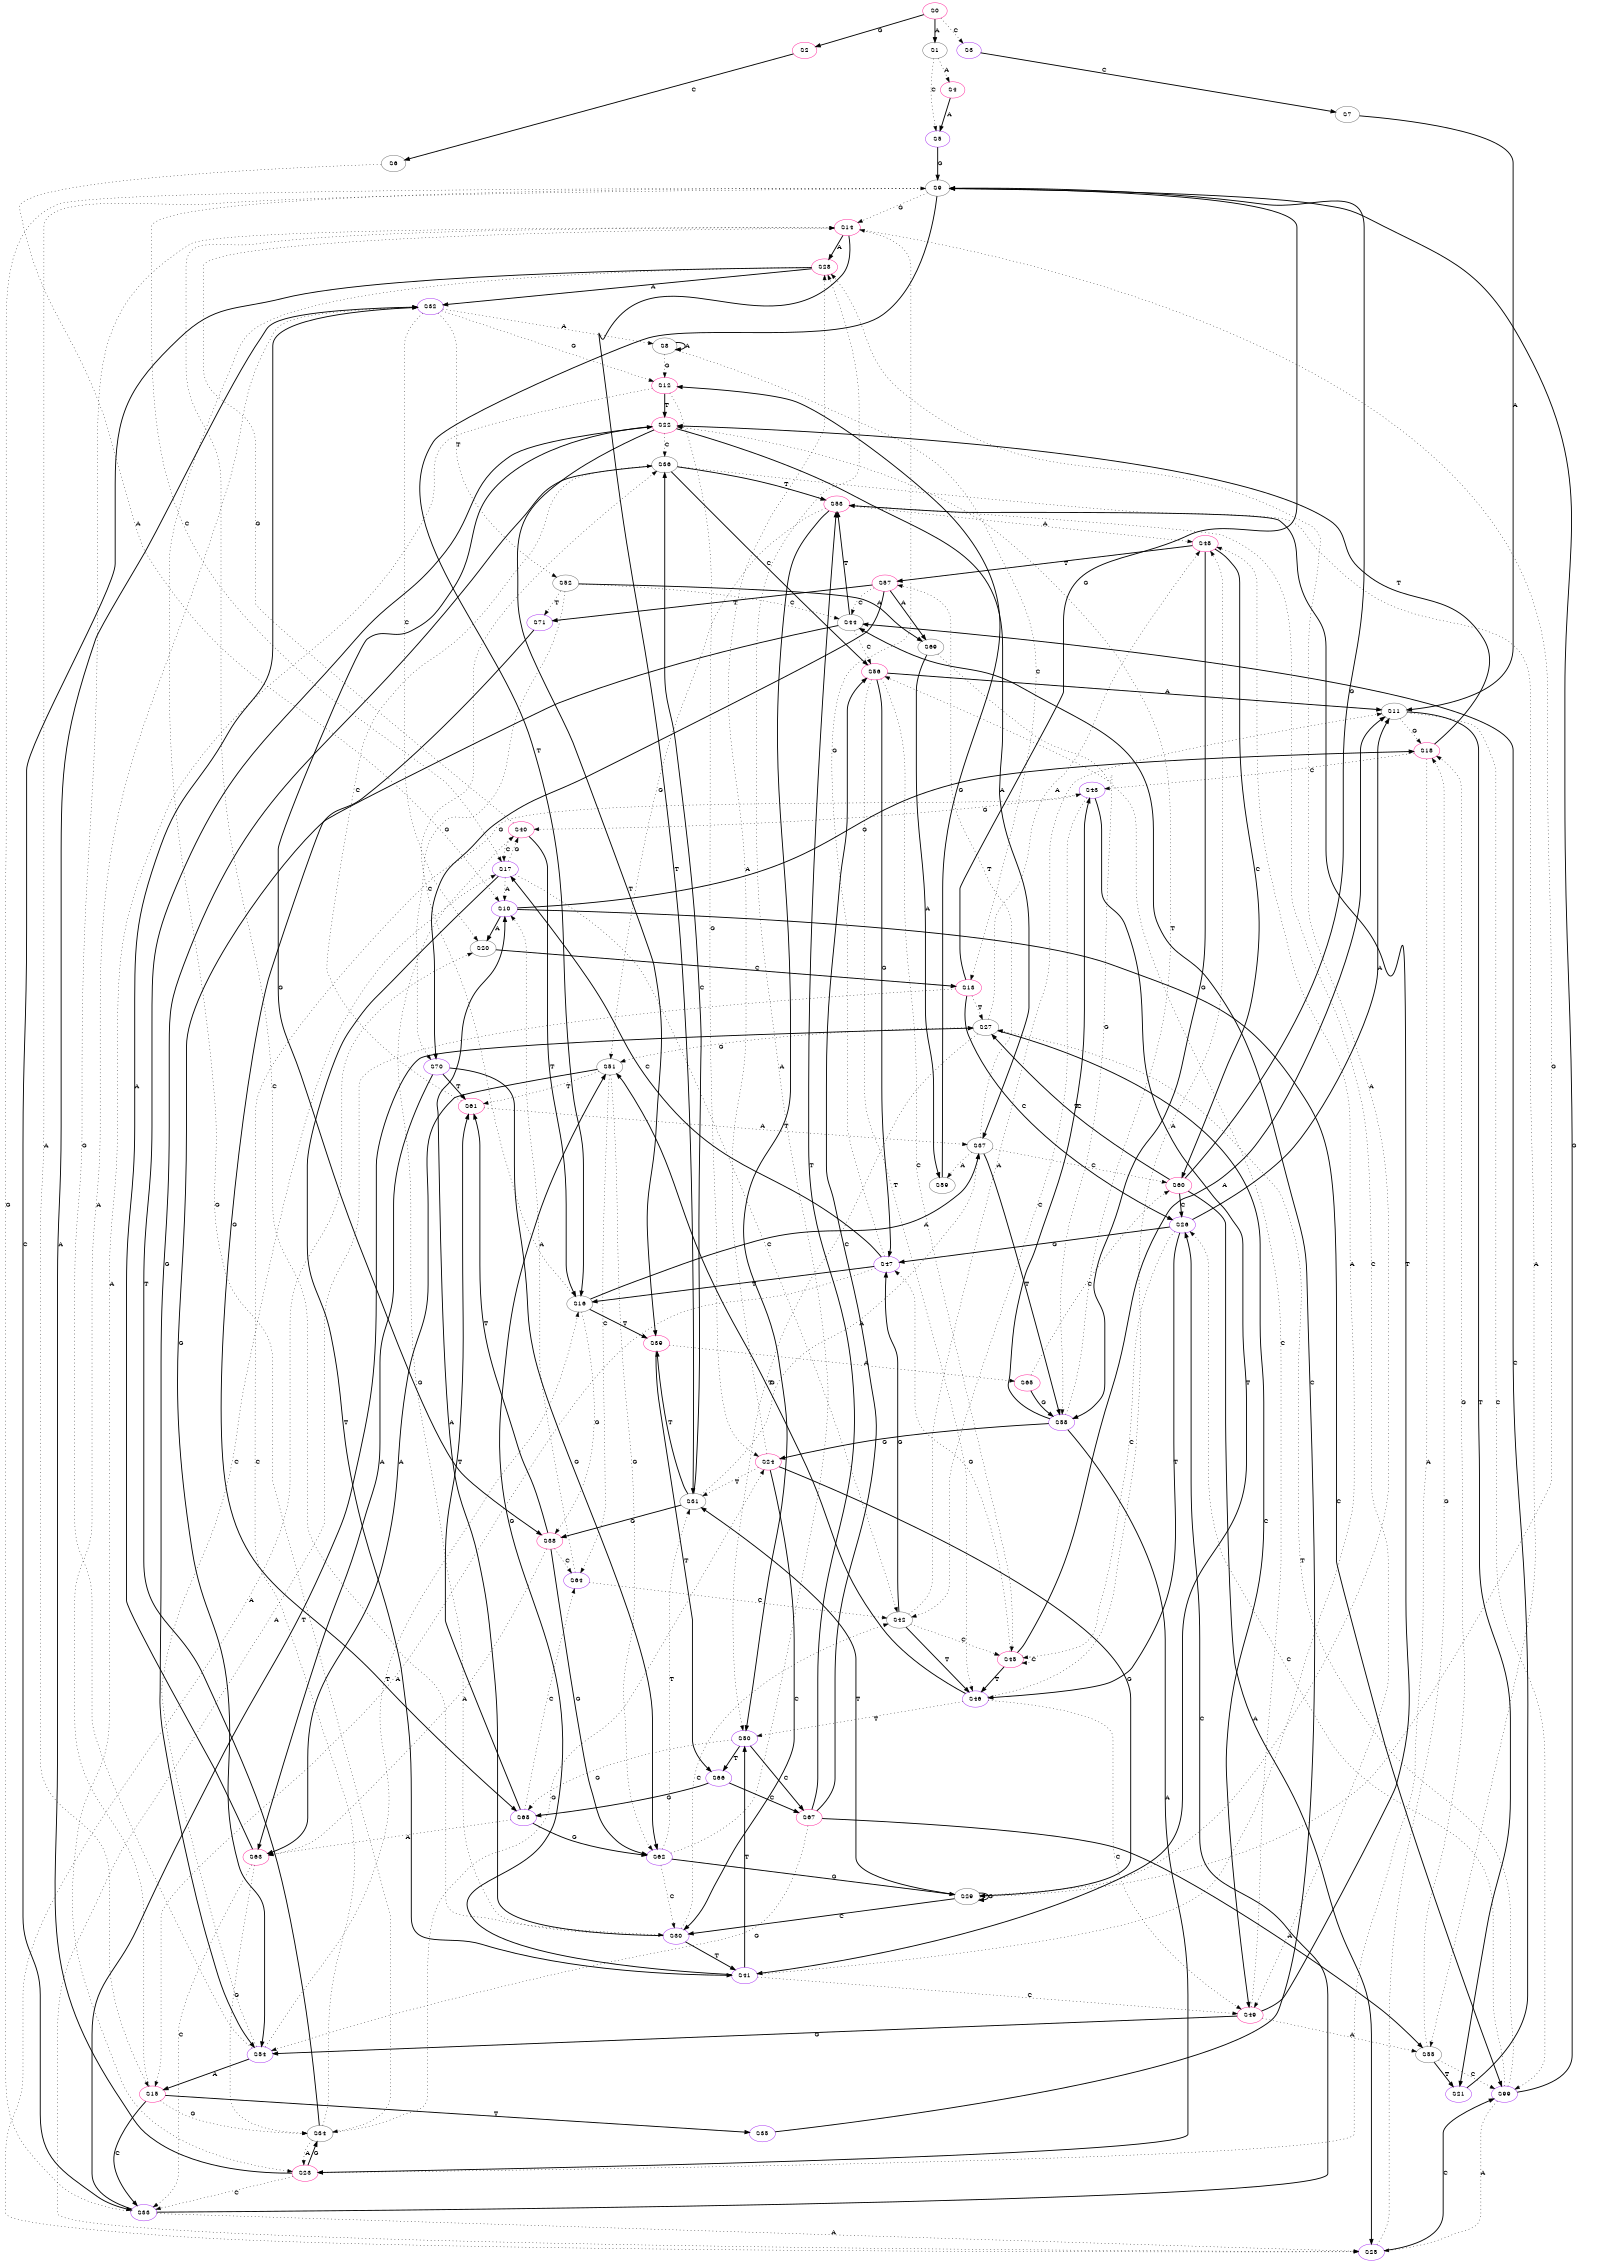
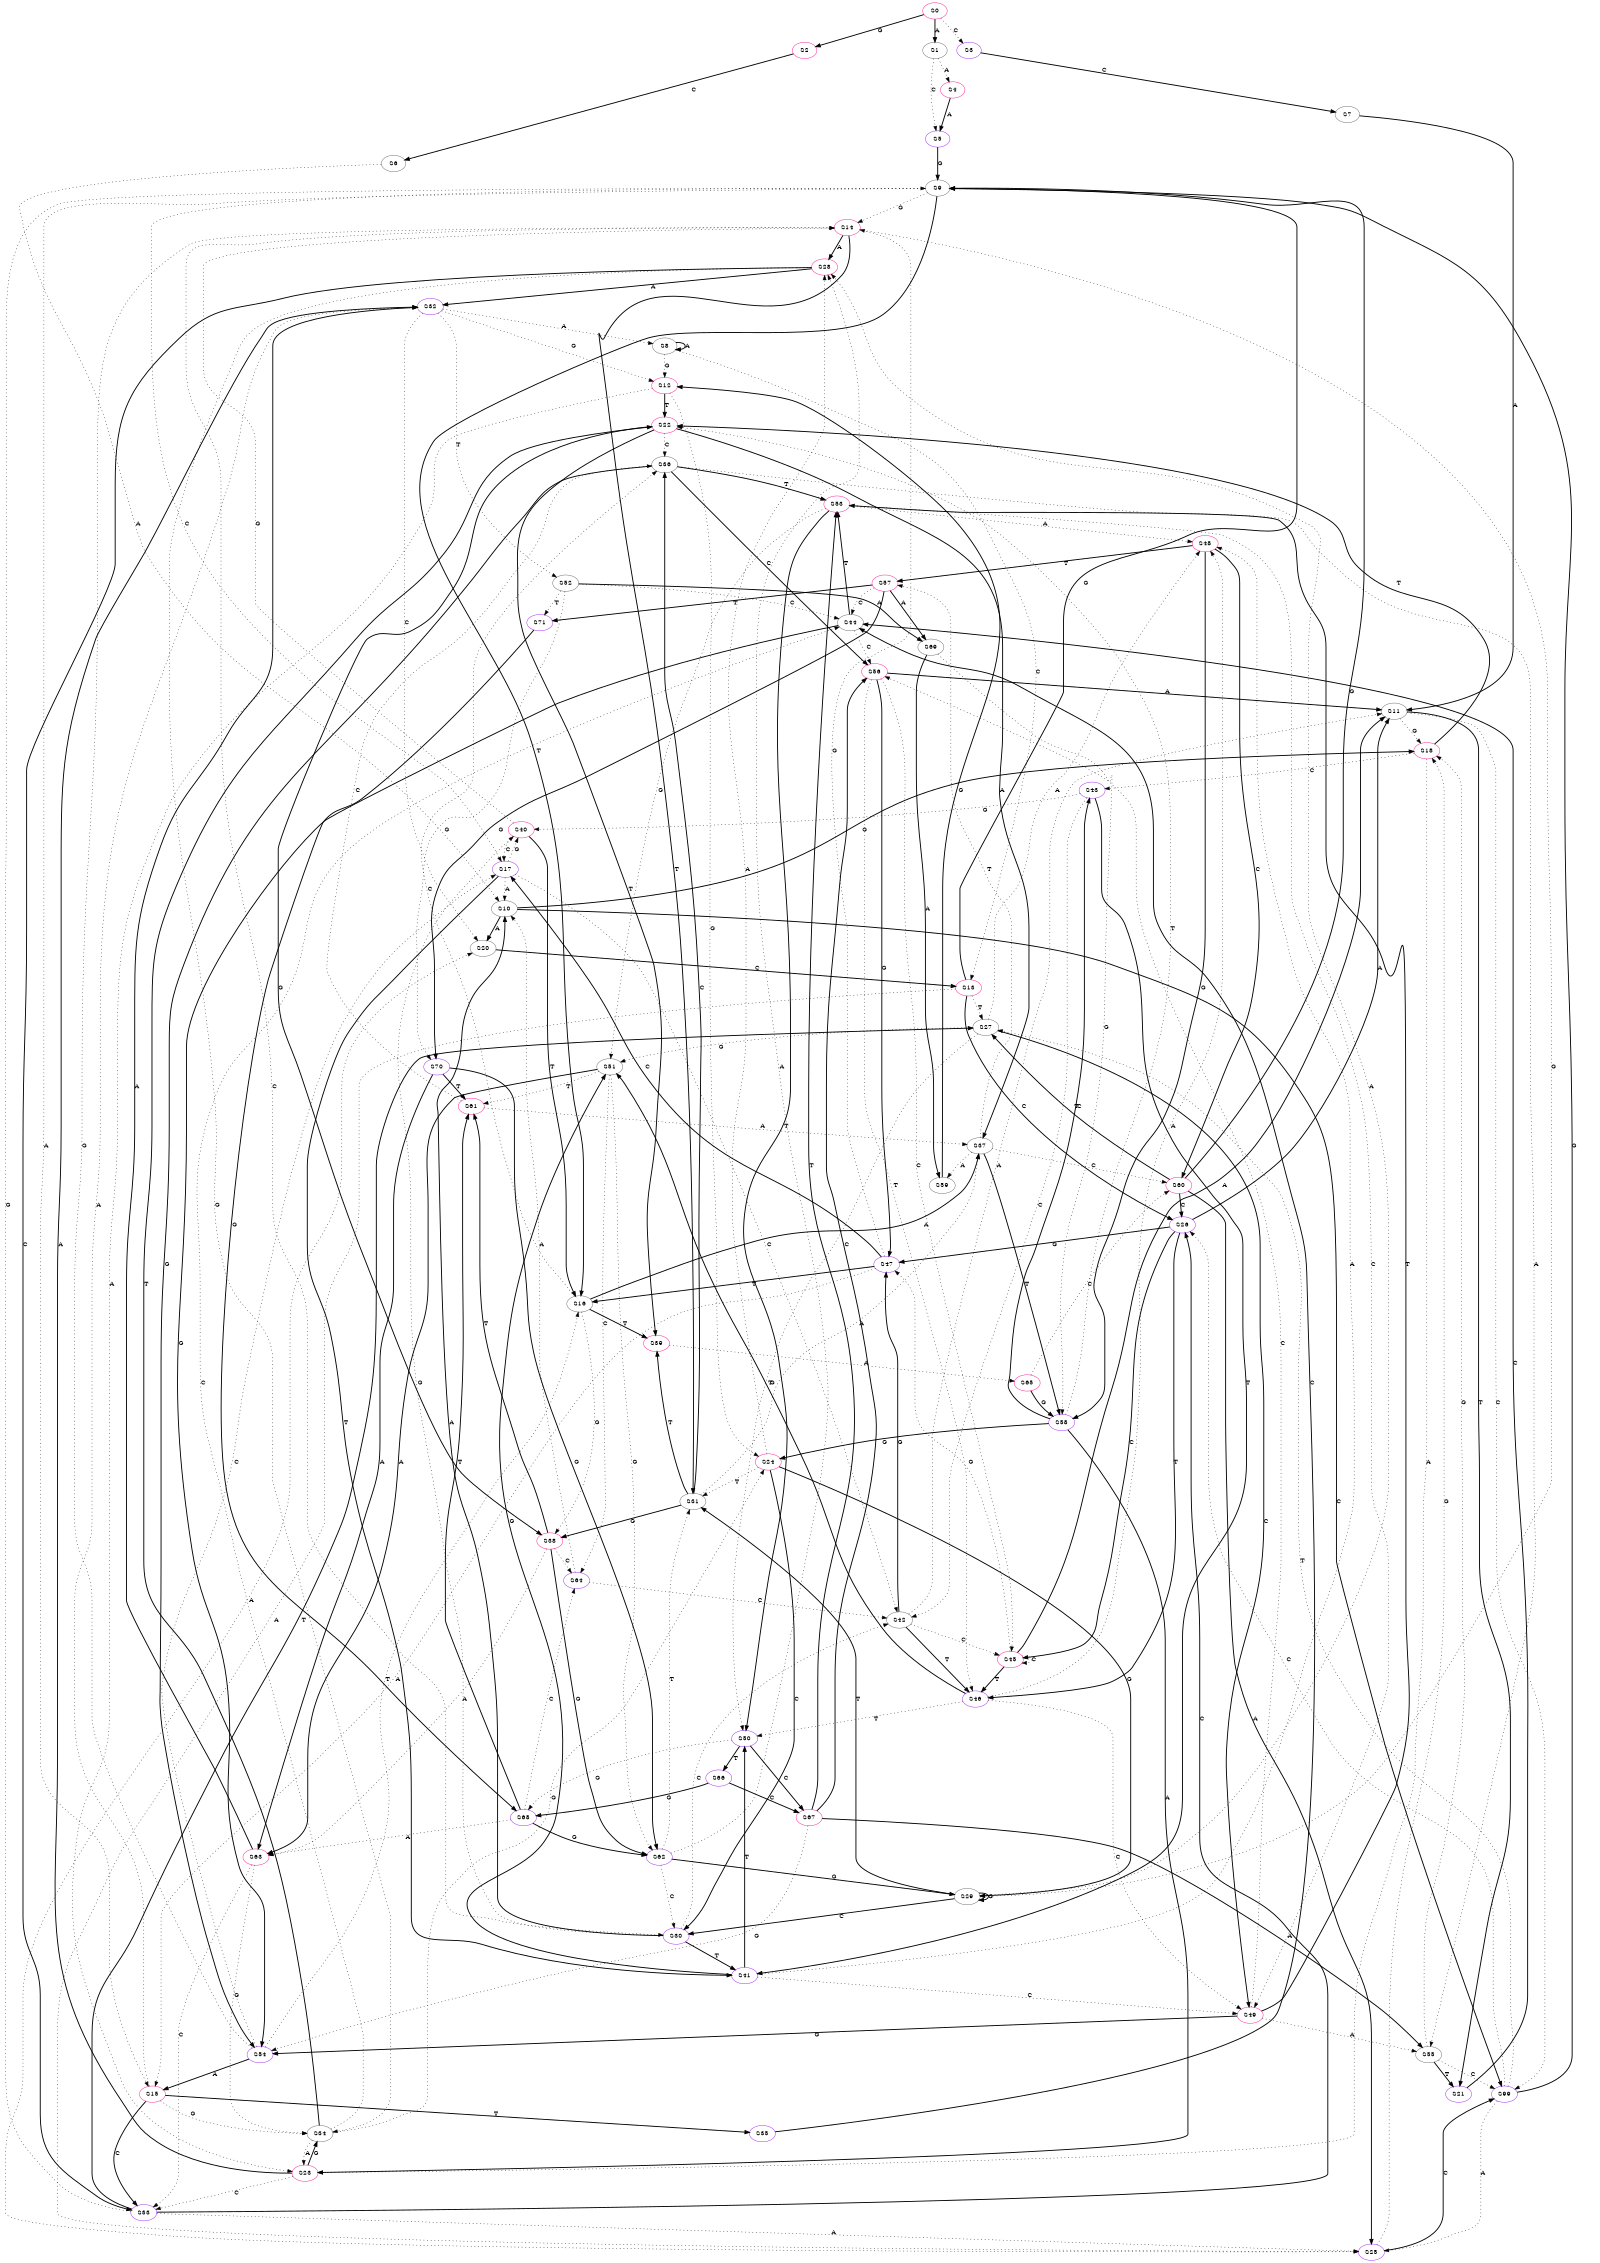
  strict digraph {
    node [color=deeppink]
    edge [style=bold]
    S1 [color=gray40]
    S0
    S2
    S3 [color=purple]
    S4
    S5 [color=purple]
    S6 [color=gray40]
    S7 [color=gray40]
    S9 [color=gray40]
-   S10 [color=purple]
+   S10 [color=gray40]
    S11 [color=gray40]
    S8 [color=gray40]
    S12
    S13
    S14
    S15
    S16 [color=gray40]
    S17 [color=purple]
    S18
    n20 [color=purple label=S99]
    S20 [color=gray40]
    S21 [color=purple]
    S22
    S23
    S24
    S25 [color=purple]
    S26 [color=purple]
    S27 [color=gray40]
    S28
    S29 [color=gray40]
    S30 [color=purple]
    S31 [color=gray40]
    S32 [color=purple]
    S33 [color=purple]
    S34 [color=gray40]
    S35 [color=purple]
    S36 [color=gray40]
    S37 [color=gray40]
    S38
    S39
    S40
    S41 [color=purple]
    S42 [color=gray40]
    S43 [color=purple]
    S44 [color=gray40]
    S45
    S46 [color=purple]
    S47 [color=purple]
    S48
    S49
    S50 [color=purple]
    S51 [color=gray40]
    S52 [color=gray40]
    S53
    S54 [color=purple]
    S55 [color=gray40]
    S56
    S57
    S58 [color=purple]
    S59 [color=gray40]
    S60
    S61
    S62 [color=purple]
    S63
    S64 [color=purple]
    S65
    S66 [color=purple]
    S67
    S68 [color=purple]
    S69 [color=gray40]
    S70 [color=purple]
    S71 [color=purple]
    S1 -> S4 [label=A style=dotted]
    S1 -> S5 [label=C style=dotted]
    S0 -> S1 [label=A]
    S0 -> S2 [label=G]
    S0 -> S3 [label=C style=dotted]
    S2 -> S6 [label=C]
    S3 -> S7 [label=C]
    S4 -> S5 [label=A]
    S5 -> S9 [label=G]
    S6 -> S10 [label=A style=dotted]
    S7 -> S11 [label=A]
    S9 -> S14 [label=G style=dotted]
    S9 -> S15 [label=A style=dotted]
    S9 -> S16 [label=T]
    S9 -> S17 [label=C style=dotted]
    S10 -> S18 [label=G]
    S10 -> n20 [label=C]
    S10 -> S20 [label=A]
    S11 -> S18 [label=G style=dotted]
    S11 -> n20 [label=C style=dotted]
    S11 -> S21 [label=T]
    S8 -> S8 [label=A]
    S8 -> S12 [label=G style=dotted]
    S8 -> S13 [label=C style=dotted]
    S12 -> S22 [label=T]
    S12 -> S23 [label=A style=dotted]
    S12 -> S24 [label=G style=dotted]
    S13 -> S9 [label=G]
    S13 -> S25 [label=A style=dotted]
    S13 -> S26 [label=C]
    S13 -> S27 [label=T style=dotted]
    S14 -> S28 [label=A]
    S14 -> S29 [label=G style=dotted]
    S14 -> S30 [label=C style=dotted]
    S14 -> S31 [label=T]
    S15 -> S32 [label=A style=dotted]
    S15 -> S33 [label=C]
    S15 -> S34 [label=G style=dotted]
    S15 -> S35 [label=T]
    S16 -> S36 [label=C style=dotted]
    S16 -> S37 [label=A]
    S16 -> S38 [label=G style=dotted]
    S16 -> S39 [label=T]
    S17 -> S10 [label=A style=dotted]
    S17 -> S40 [label=G style=dotted]
    S17 -> S41 [label=T]
    S17 -> S42 [label=C style=dotted]
    S18 -> S22 [label=T]
    S18 -> S23 [label=A style=dotted]
    S18 -> S43 [label=C style=dotted]
    n20 -> S9 [label=G]
    n20 -> S25 [label=A style=dotted]
    n20 -> S26 [label=C style=dotted]
    n20 -> S27 [label=T style=dotted]
    S20 -> S13 [label=C]
    S21 -> S44 [label=C]
    S22 -> S36 [label=C style=dotted]
    S22 -> S37 [label=A]
    S22 -> S38 [label=G]
    S22 -> S39 [label=T]
    S23 -> S32 [label=A]
    S23 -> S33 [label=C style=dotted]
    S23 -> S34 [label=G]
    S24 -> S28 [label=A style=dotted]
    S24 -> S29 [label=G]
    S24 -> S30 [label=C]
    S24 -> S31 [label=T style=dotted]
    S25 -> S18 [label=G style=dotted]
    S25 -> n20 [label=C]
    S25 -> S20 [label=A style=dotted]
    S26 -> S11 [label=A]
-   S26 -> S45 [label=C style=dotted]
+   S26 -> S45 [label=C]
    S26 -> S46 [label=T]
    S26 -> S47 [label=G]
    S27 -> S48 [label=A style=dotted]
    S27 -> S49 [label=C]
    S27 -> S50 [label=T style=dotted]
    S27 -> S51 [label=G style=dotted]
    S28 -> S32 [label=A]
    S28 -> S33 [label=C]
    S28 -> S34 [label=G style=dotted]
    S29 -> S28 [label=A style=dotted]
    S29 -> S29 [label=G]
    S29 -> S30 [label=C]
    S29 -> S31 [label=T]
    S30 -> S10 [label=A]
    S30 -> S40 [label=G style=dotted]
    S30 -> S41 [label=T]
    S30 -> S42 [label=C style=dotted]
    S31 -> S36 [label=C]
    S31 -> S37 [label=A style=dotted]
    S31 -> S38 [label=G]
    S31 -> S39 [label=T]
    S32 -> S8 [label=A style=dotted]
    S32 -> S12 [label=G style=dotted]
    S32 -> S20 [label=C style=dotted]
    S32 -> S52 [label=T style=dotted]
    S33 -> S9 [label=G style=dotted]
    S33 -> S25 [label=A style=dotted]
    S33 -> S26 [label=C]
    S33 -> S27 [label=T]
    S34 -> S22 [label=T]
    S34 -> S23 [label=A style=dotted]
    S34 -> S24 [label=G style=dotted]
-   S34 -> S43 [label=C style=dotted]
+   S34 -> S44 [label=C style=dotted]
    S35 -> S44 [label=C]
    S36 -> S53 [label=T]
    S36 -> S54 [label=G]
    S36 -> S55 [label=A style=dotted]
    S36 -> S56 [label=C]
    S37 -> S57 [label=T style=dotted]
    S37 -> S58 [label=T]
    S37 -> S59 [label=A style=dotted]
    S37 -> S60 [label=C style=dotted]
    S38 -> S61 [label=T]
    S38 -> S62 [label=G]
    S38 -> S63 [label=A style=dotted]
    S38 -> S64 [label=C style=dotted]
    S39 -> S65 [label=A style=dotted]
-   S39 -> S66 [label=T]
    S40 -> S14 [label=G style=dotted]
    S40 -> S16 [label=T]
    S40 -> S17 [label=C style=dotted]
    S41 -> S48 [label=A style=dotted]
    S41 -> S49 [label=C style=dotted]
    S41 -> S50 [label=T]
    S41 -> S51 [label=G]
    S42 -> S11 [label=A style=dotted]
    S42 -> S45 [label=C style=dotted]
    S42 -> S46 [label=T]
    S42 -> S47 [label=G]
    S43 -> S40 [label=G style=dotted]
    S43 -> S41 [label=T]
    S43 -> S42 [label=C style=dotted]
    S44 -> S53 [label=T]
    S44 -> S54 [label=G]
    S44 -> S56 [label=C style=dotted]
    S45 -> S11 [label=A]
    S45 -> S45 [label=C style=dotted]
    S45 -> S46 [label=T]
    S45 -> S47 [label=G style=dotted]
    S46 -> S48 [label=A style=dotted]
    S46 -> S49 [label=C style=dotted]
    S46 -> S50 [label=T style=dotted]
    S46 -> S51 [label=G]
    S47 -> S14 [label=G style=dotted]
    S47 -> S15 [label=A style=dotted]
    S47 -> S16 [label=T]
    S47 -> S17 [label=C]
    S48 -> S57 [label=T]
    S48 -> S58 [label=G]
    S48 -> S60 [label=C]
    S49 -> S53 [label=T]
    S49 -> S54 [label=G]
    S49 -> S55 [label=A style=dotted]
    S49 -> S56 [label=C style=dotted]
    S50 -> S66 [label=T]
    S50 -> S67 [label=C]
    S50 -> S68 [label=G style=dotted]
    S51 -> S61 [label=T style=dotted]
    S51 -> S62 [label=G style=dotted]
    S51 -> S63 [label=A]
    S51 -> S64 [label=C style=dotted]
    S52 -> S44 [label=C style=dotted]
    S52 -> S69 [label=A]
    S52 -> S70 [label=G style=dotted]
    S52 -> S71 [label=T style=dotted]
    S53 -> S48 [label=A style=dotted]
    S53 -> S49 [label=C style=dotted]
    S53 -> S50 [label=T]
    S53 -> S51 [label=G style=dotted]
    S54 -> S14 [label=G style=dotted]
    S54 -> S15 [label=A]
    S54 -> S16 [label=T style=dotted]
    S54 -> S17 [label=C style=dotted]
    S55 -> S18 [label=G style=dotted]
    S55 -> n20 [label=C style=dotted]
    S55 -> S21 [label=T]
    S56 -> S11 [label=A]
    S56 -> S45 [label=C style=dotted]
    S56 -> S46 [label=T style=dotted]
    S56 -> S47 [label=G]
    S57 -> S44 [label=C style=dotted]
    S57 -> S69 [label=A]
    S57 -> S70 [label=G]
    S57 -> S71 [label=T]
    S58 -> S22 [label=T style=dotted]
    S58 -> S23 [label=A]
    S58 -> S24 [label=G]
    S58 -> S43 [label=C]
    S59 -> S12 [label=G]
    S60 -> S9 [label=G]
    S60 -> S25 [label=A]
    S60 -> S26 [label=C]
    S60 -> S27 [label=T]
    S61 -> S36 [label=C style=dotted]
    S61 -> S37 [label=A style=dotted]
    S62 -> S28 [label=A style=dotted]
    S62 -> S29 [label=G]
    S62 -> S30 [label=C style=dotted]
    S62 -> S31 [label=T style=dotted]
    S63 -> S32 [label=A]
    S63 -> S33 [label=C style=dotted]
    S63 -> S34 [label=G style=dotted]
    S64 -> S10 [label=A style=dotted]
    S64 -> S42 [label=C style=dotted]
    S65 -> S58 [label=G]
    S65 -> S60 [label=C style=dotted]
    S66 -> S67 [label=C]
    S66 -> S68 [label=G]
    S67 -> S53 [label=T]
    S67 -> S54 [label=G style=dotted]
    S67 -> S55 [label=A]
    S67 -> S56 [label=C]
    S68 -> S61 [label=T]
    S68 -> S62 [label=G]
    S68 -> S63 [label=A style=dotted]
    S68 -> S64 [label=C style=dotted]
    S69 -> S58 [label=G style=dotted]
    S69 -> S59 [label=A]
    S70 -> S61 [label=T]
    S70 -> S62 [label=G]
    S70 -> S63 [label=A]
    S71 -> S68 [label=G]
  }
